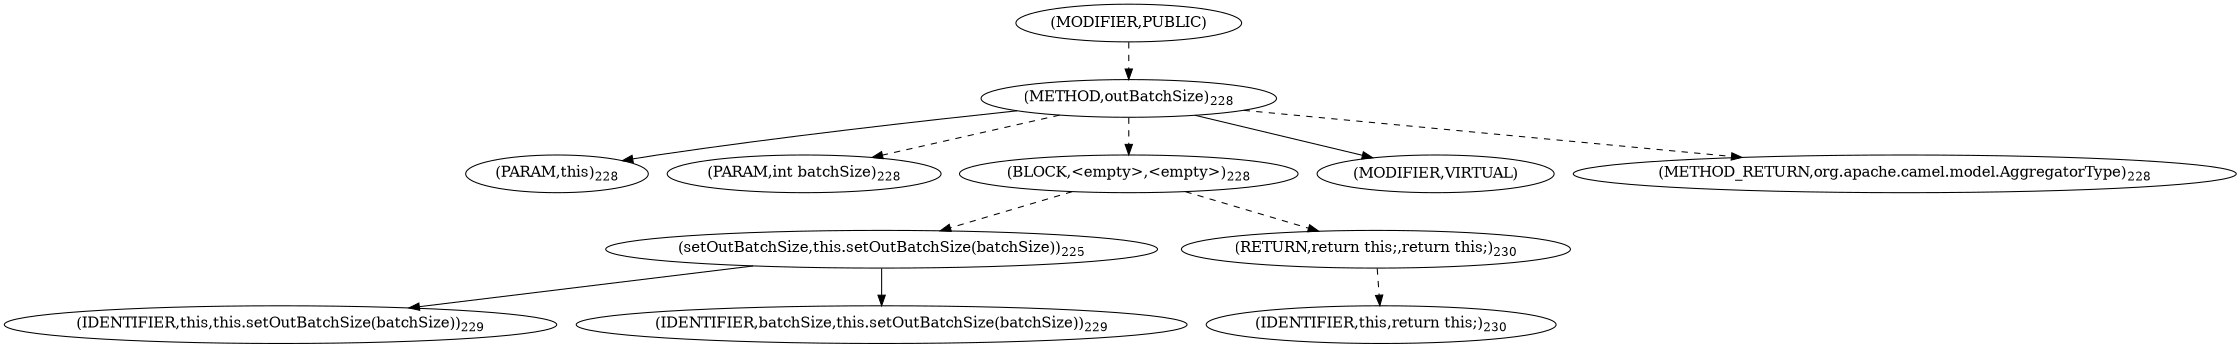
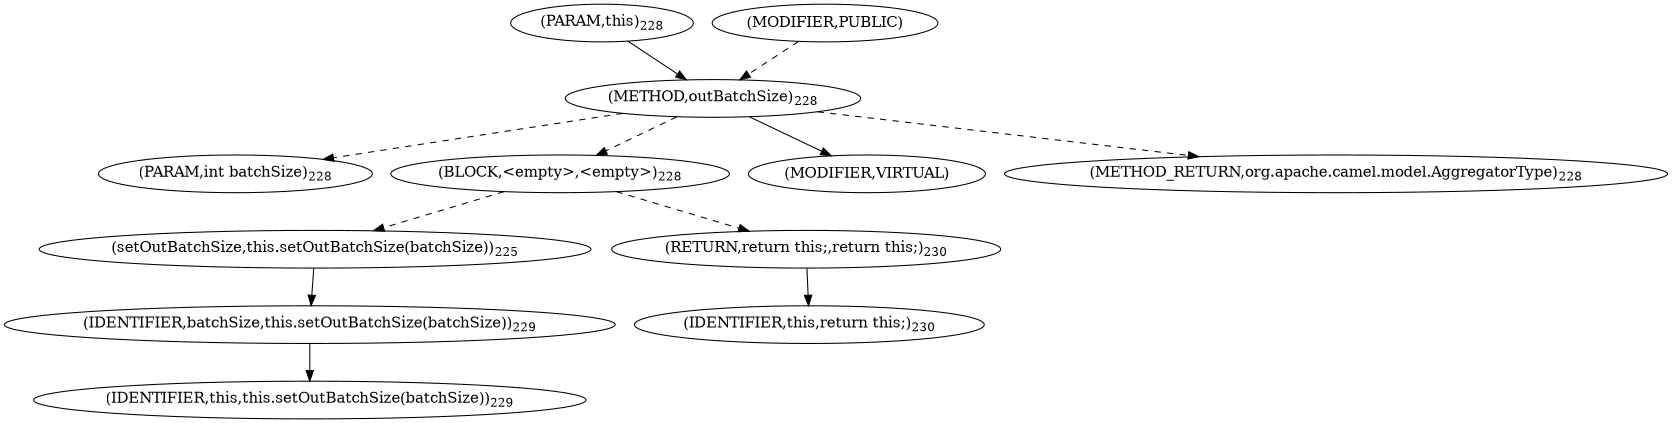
  digraph {
    edge [style=dashed]
    n1 [label=<(METHOD,outBatchSize)<SUB>228</SUB>>]
    n2 [label=<(PARAM,this)<SUB>228</SUB>>]
    n3 [label=<(PARAM,int batchSize)<SUB>228</SUB>>]
    n4 [label=<(BLOCK,&lt;empty&gt;,&lt;empty&gt;)<SUB>228</SUB>>]
    n5 [label=<(MODIFIER,VIRTUAL)>]
    n6 [label=<(METHOD_RETURN,org.apache.camel.model.AggregatorType)<SUB>228</SUB>>]
    n7 [label=<(setOutBatchSize,this.setOutBatchSize(batchSize))<SUB>225</SUB>>]
    n8 [label=<(RETURN,return this;,return this;)<SUB>230</SUB>>]
    n9 [label=<(MODIFIER,PUBLIC)>]
    n10 [label=<(IDENTIFIER,this,this.setOutBatchSize(batchSize))<SUB>229</SUB>>]
    n11 [label=<(IDENTIFIER,batchSize,this.setOutBatchSize(batchSize))<SUB>229</SUB>>]
    n12 [label=<(IDENTIFIER,this,return this;)<SUB>230</SUB>>]
-   n1 -> n2 [style=solid]
+   n2 -> n1 [style=solid]
    n1 -> n3
    n1 -> n4
    n1 -> n5 [style=solid]
    n1 -> n6
    n4 -> n7
    n4 -> n8
-   n7 -> n10 [style=solid]
+   n11 -> n10 [style=solid]
    n7 -> n11 [style=solid]
-   n8 -> n12
+   n8 -> n12 [style=solid]
    n9 -> n1
  }
